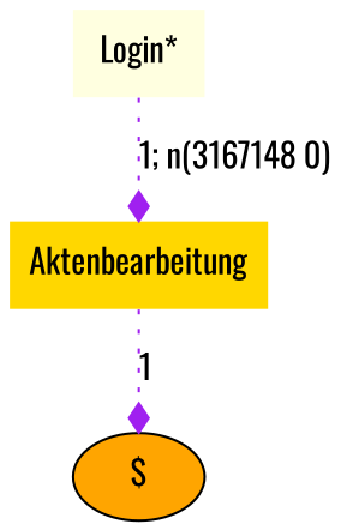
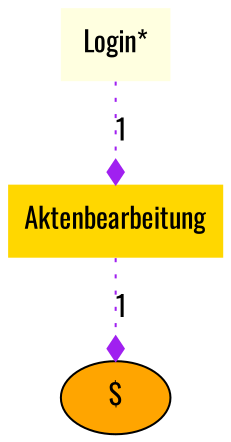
  digraph {
    fontname=Oswald
    node [shape=none style=filled fontname=Oswald]
    edge [style=dotted color=purple arrowhead=diamond fontname=Oswald]
    n1 [label="Login*" fillcolor=lightyellow]
    n2 [label=Aktenbearbeitung fillcolor=gold]
    "$" [fillcolor=orange shape=""]
-   n1 -> n2 [label="1; n(3167148 0)"]
+   n1 -> n2 [label=1]
    n2 -> "$" [label=1]
  }
